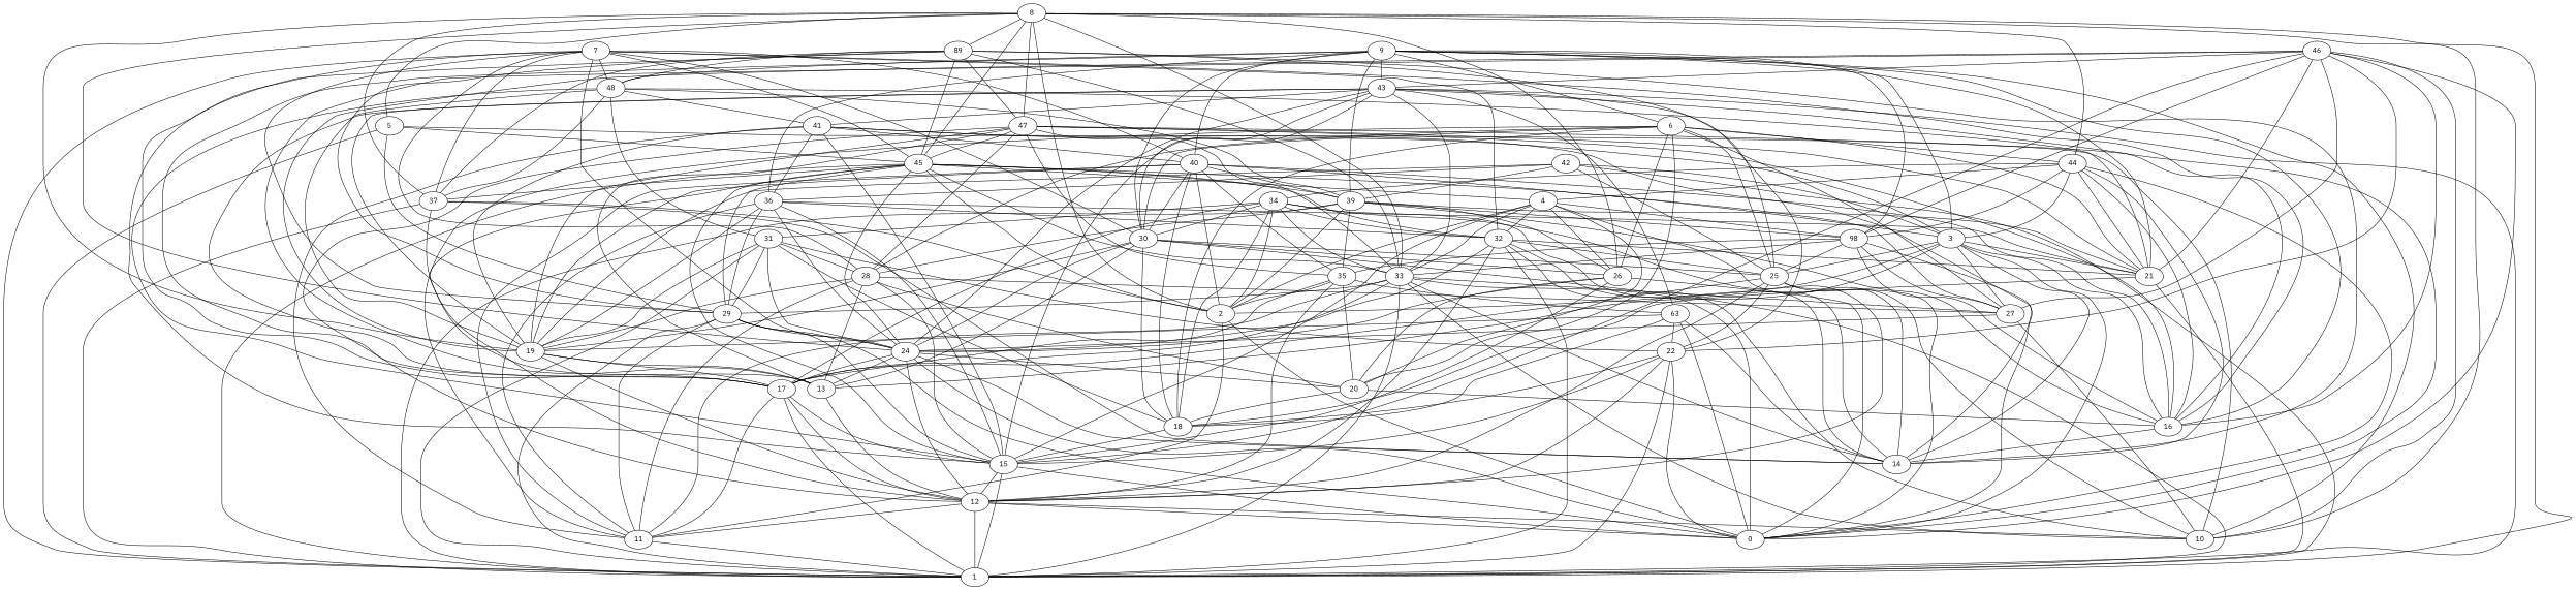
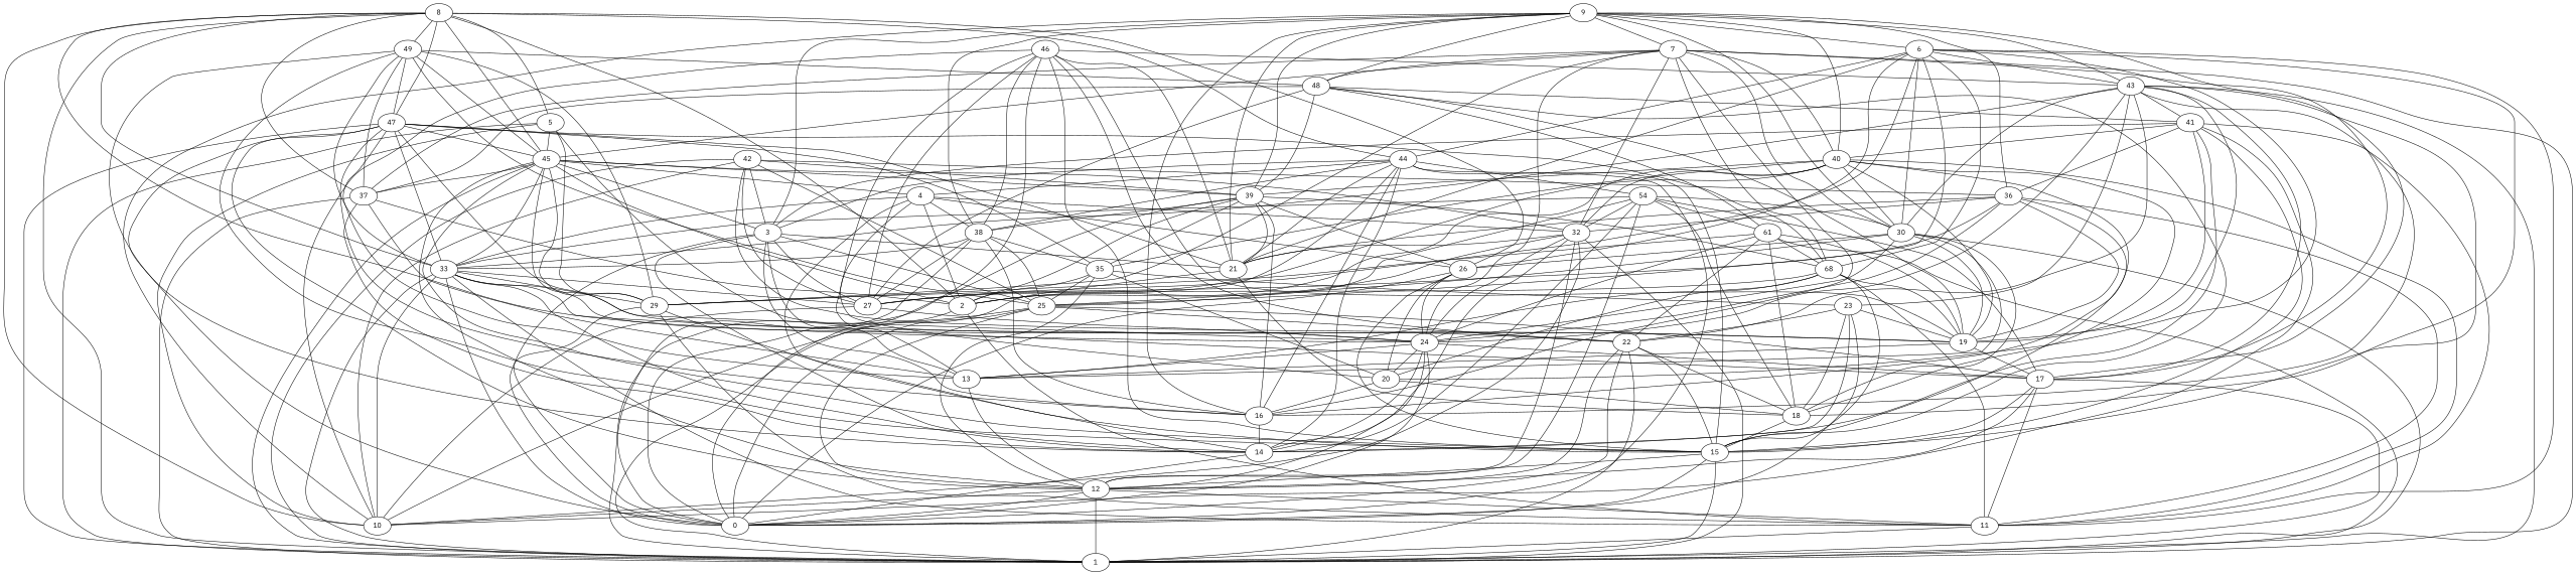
  digraph {
    fontname="IBM Plex Sans"
    node [fontname="IBM Plex Sans"]
    edge [color=black dir=none fontname="IBM Plex Sans"]
    8
    5
    37
    44
    33
    45
    1
    19
    10
    24
-   49 [label=89]
+   49
    26
    47
    2
    13
    29
    22
    14
    0
    16
    21
-   38 [label=98]
+   38
    3
    4
-   34
+   34 [label=54]
    17
    27
    11
    39
    15
    12
    32
    43
    41
-   23 [label=63]
+   23
    30
    20
    18
    48
-   31
+   31 [label=61]
    36
    40
-   28
+   28 [label=68]
    35
    42
    25
    7
    46
    9
    6
    subgraph sub_1 {
      8
      5
      37
      44
      33
      45
      1
      19
      10
      24
      49
      26
      47
      2
      13
      29
      22
      14
      0
      16
      21
      38
      3
      4
      34
      17
      27
      11
      39
      15
      12
      32
      43
      41
      23
      30
      20
      18
      48
      31
      36
      40
      28
      35
      42
      25
      7
      46
      9
      6
    }
    8 -> 5
    8 -> 37
    8 -> 44
    8 -> 33
    8 -> 45
    8 -> 1
-   8 -> 19
    8 -> 10
    8 -> 24
    8 -> 49
    8 -> 26
    8 -> 47
    8 -> 2
    5 -> 45
    5 -> 1
    5 -> 10
    5 -> 29
+   5 -> 22
    37 -> 1
    37 -> 2
    37 -> 13
    37 -> 14
    44 -> 14
    44 -> 0
    44 -> 16
    44 -> 21
    44 -> 38
    44 -> 3
    44 -> 4
    44 -> 34
    33 -> 1
    33 -> 10
    33 -> 29
    33 -> 14
    33 -> 0
    33 -> 17
    33 -> 27
    33 -> 11
    45 -> 37
    45 -> 33
    45 -> 1
    45 -> 24
    45 -> 2
    45 -> 29
    45 -> 3
    45 -> 4
    45 -> 39
    45 -> 15
    45 -> 12
    45 -> 32
    19 -> 13
    19 -> 17
-   19 -> 12
    24 -> 13
    24 -> 14
    24 -> 0
    24 -> 17
    24 -> 12
    24 -> 20
    49 -> 37
    49 -> 33
    49 -> 45
    49 -> 47
    49 -> 29
    49 -> 14
    49 -> 15
    49 -> 48
    49 -> 25
    26 -> 24
    26 -> 0
    26 -> 15
    26 -> 20
    47 -> 33
    47 -> 45
-   29 -> 1
+   47 -> 1
    47 -> 19
    47 -> 13
    47 -> 0
    47 -> 16
    47 -> 21
    47 -> 12
    47 -> 28
    47 -> 35
    2 -> 0
    2 -> 11
    13 -> 12
-   29 -> 24
+   33 -> 24
    29 -> 0
    29 -> 11
    29 -> 15
    22 -> 1
    22 -> 0
    22 -> 15
    22 -> 12
    22 -> 18
+   14 -> 0
    16 -> 14
    21 -> 1
    21 -> 18
    38 -> 33
    38 -> 0
    38 -> 16
    38 -> 27
    38 -> 35
    38 -> 25
-   3 -> 2
+   44 -> 2
    3 -> 13
    3 -> 14
    3 -> 0
    3 -> 16
    3 -> 21
    3 -> 27
    3 -> 25
    4 -> 33
    4 -> 26
    4 -> 2
    4 -> 14
    4 -> 38
-   4 -> 15
+   44 -> 15
    4 -> 32
    4 -> 20
    34 -> 33
    34 -> 2
    34 -> 14
    34 -> 17
    34 -> 12
    34 -> 32
    34 -> 30
    34 -> 18
    34 -> 31
    17 -> 1
    17 -> 11
    17 -> 15
    17 -> 12
    27 -> 10
    27 -> 24
    11 -> 1
    39 -> 1
    39 -> 26
    39 -> 2
    39 -> 16
    39 -> 21
    39 -> 38
    39 -> 28
    39 -> 35
    15 -> 1
    15 -> 0
    15 -> 12
    12 -> 1
    12 -> 10
    12 -> 0
    12 -> 11
    32 -> 1
    32 -> 10
    32 -> 24
    32 -> 14
    32 -> 21
    32 -> 12
    32 -> 25
    43 -> 33
    43 -> 1
    43 -> 19
    43 -> 24
    43 -> 22
    43 -> 16
    43 -> 17
    43 -> 15
    43 -> 41
    43 -> 23
    43 -> 30
    41 -> 19
+   41 -> 10
    41 -> 14
    41 -> 3
    41 -> 11
    41 -> 15
    41 -> 36
    41 -> 40
    23 -> 19
    23 -> 22
    23 -> 14
    23 -> 0
    23 -> 18
    30 -> 1
    30 -> 19
    30 -> 24
    30 -> 26
    30 -> 13
    30 -> 18
    30 -> 25
    20 -> 16
    20 -> 18
    18 -> 15
    48 -> 37
    48 -> 19
-   48 -> 21
+   48 -> 27
    48 -> 39
    48 -> 15
    48 -> 41
    48 -> 31
    31 -> 1
    31 -> 19
    31 -> 24
    31 -> 29
    31 -> 22
    31 -> 18
    31 -> 28
    36 -> 19
    36 -> 24
    36 -> 29
    36 -> 21
    36 -> 11
    36 -> 15
    36 -> 32
    40 -> 19
    40 -> 2
    40 -> 16
    40 -> 27
    40 -> 11
    40 -> 39
+   40 -> 32
    40 -> 30
    40 -> 18
    40 -> 35
    28 -> 19
    28 -> 13
    28 -> 27
    28 -> 11
    28 -> 15
    28 -> 20
    35 -> 2
-   35 -> 17
+   35 -> 25
    35 -> 12
    35 -> 23
    35 -> 20
    42 -> 1
    42 -> 19
+   42 -> 10
    42 -> 3
+   42 -> 27
    42 -> 39
    42 -> 36
    42 -> 25
    25 -> 10
    25 -> 22
    25 -> 0
    25 -> 17
    25 -> 12
    7 -> 37
    7 -> 45
    7 -> 1
    7 -> 24
    7 -> 29
    7 -> 16
    7 -> 17
    7 -> 32
    7 -> 30
    7 -> 48
    7 -> 40
    7 -> 28
    46 -> 19
    46 -> 10
    46 -> 13
    46 -> 22
    46 -> 0
-   46 -> 16
    46 -> 21
    46 -> 38
    46 -> 27
    46 -> 15
    46 -> 43
    9 -> 10
    9 -> 16
    9 -> 21
    9 -> 38
    9 -> 3
    9 -> 17
    9 -> 39
    9 -> 43
    9 -> 30
    9 -> 48
    9 -> 36
    9 -> 40
+   9 -> 7
    9 -> 6
    6 -> 44
    6 -> 26
    6 -> 21
    6 -> 27
    6 -> 11
+   6 -> 43
    6 -> 30
    6 -> 20
    6 -> 18
    6 -> 28
    6 -> 25
  }
